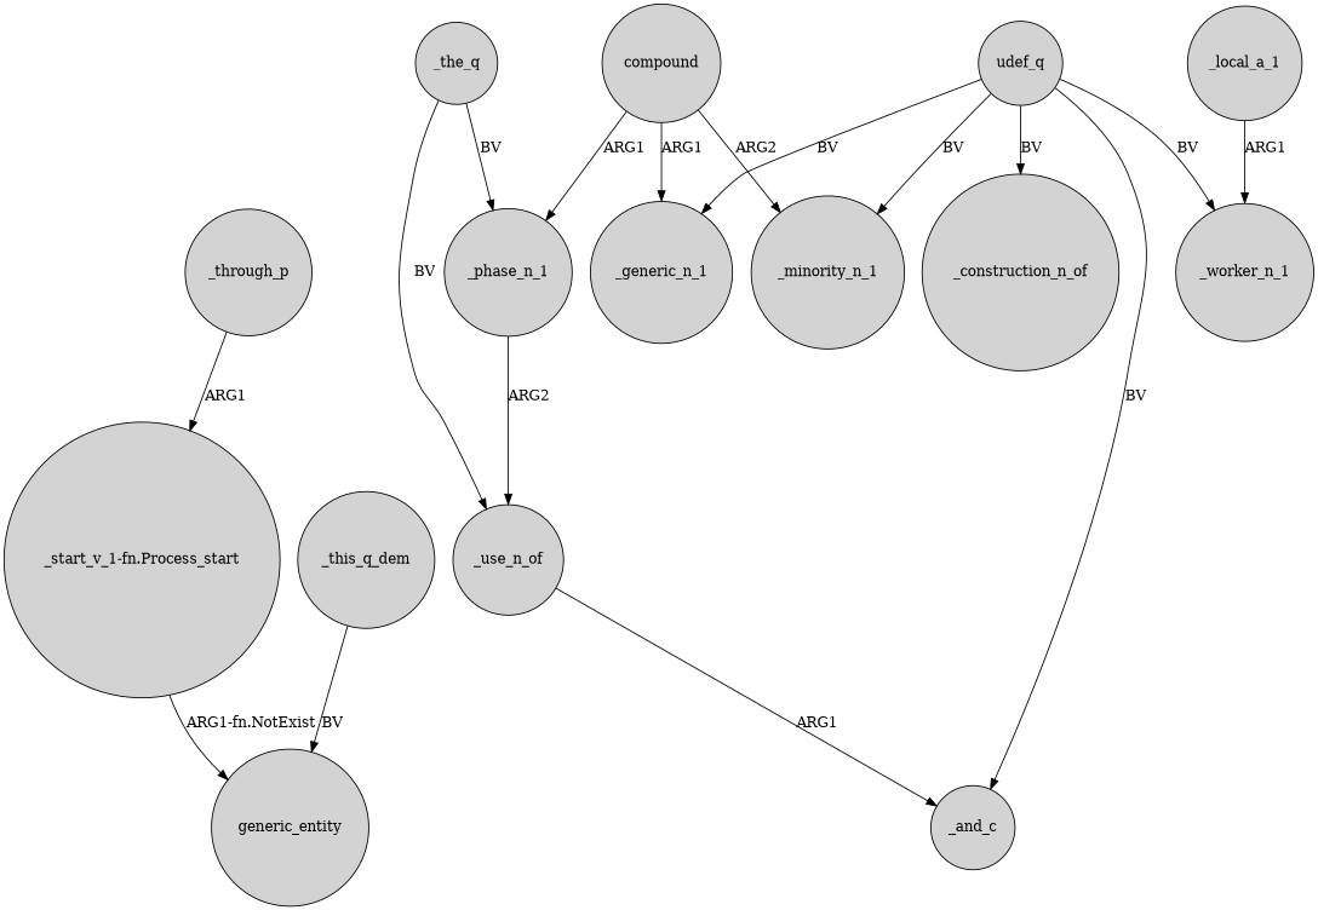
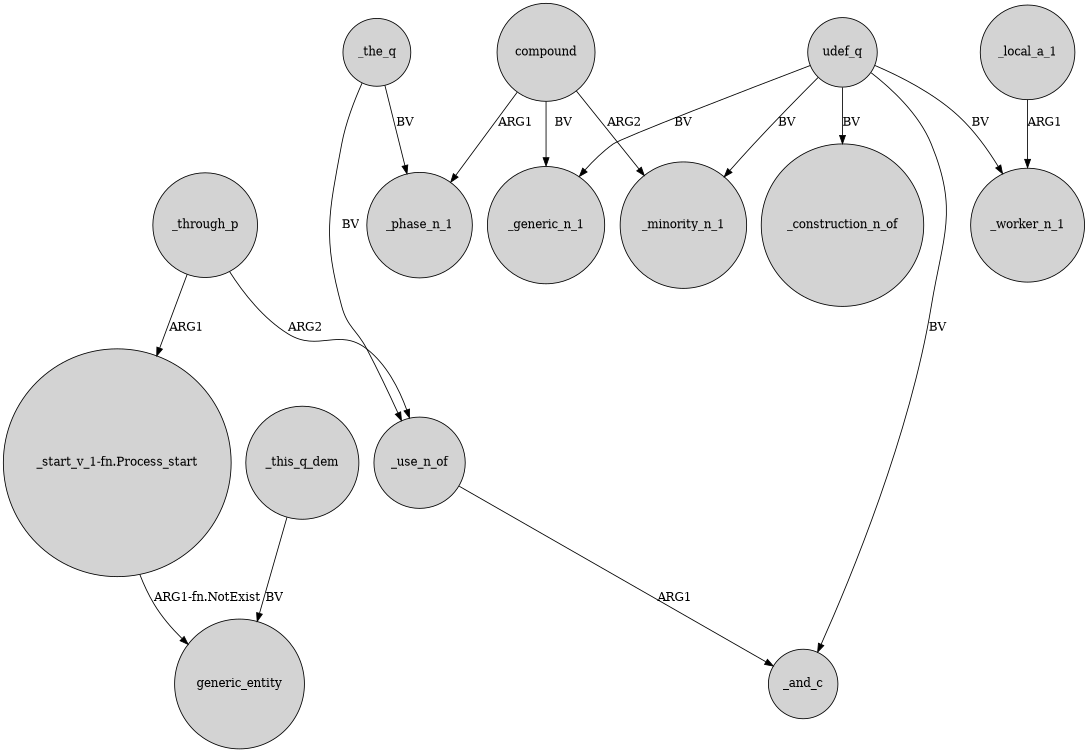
  digraph {
    fontname="DejaVu Serif"
    node [fontname="DejaVu Serif" shape=circle style=filled]
    edge [fontname="DejaVu Serif"]
    "_start_v_1-fn.Process_start"
    generic_entity
    _through_p
    _use_n_of
    _and_c
    n6 [label=_generic_n_1]
    compound
    _minority_n_1
    _phase_n_1
    udef_q
    _construction_n_of
    _worker_n_1
    _the_q
    _local_a_1
    _this_q_dem
    "_start_v_1-fn.Process_start" -> generic_entity [label="ARG1-fn.NotExist"]
    _through_p -> "_start_v_1-fn.Process_start" [label=ARG1]
-   _phase_n_1 -> _use_n_of [label=ARG2]
+   _through_p -> _use_n_of [label=ARG2]
    _use_n_of -> _and_c [label=ARG1]
-   compound -> n6 [label=ARG1]
+   compound -> n6 [label=BV]
    compound -> _minority_n_1 [label=ARG2]
    compound -> _phase_n_1 [label=ARG1]
    udef_q -> _and_c [label=BV]
    udef_q -> n6 [label=BV]
    udef_q -> _minority_n_1 [label=BV]
    udef_q -> _construction_n_of [label=BV]
    udef_q -> _worker_n_1 [label=BV]
    _the_q -> _use_n_of [label=BV]
    _the_q -> _phase_n_1 [label=BV]
    _local_a_1 -> _worker_n_1 [label=ARG1]
    _this_q_dem -> generic_entity [label=BV]
  }
